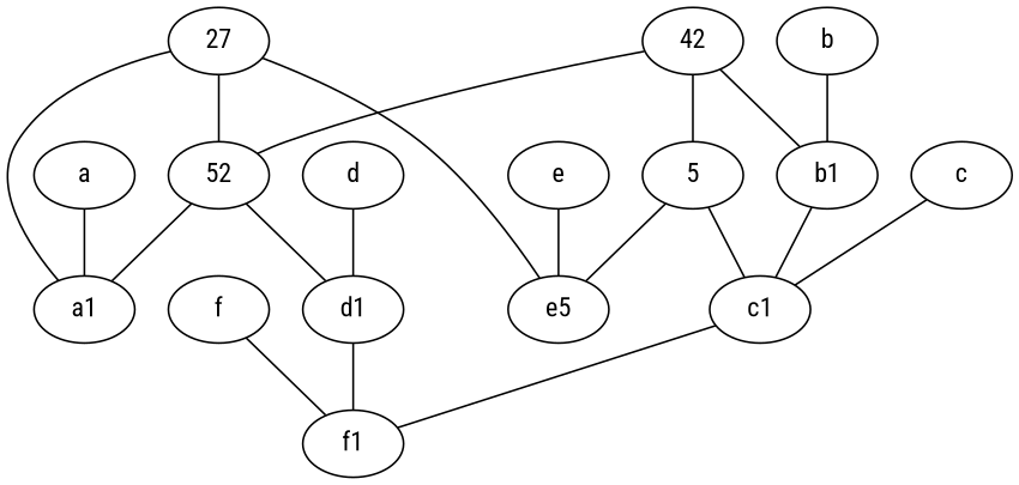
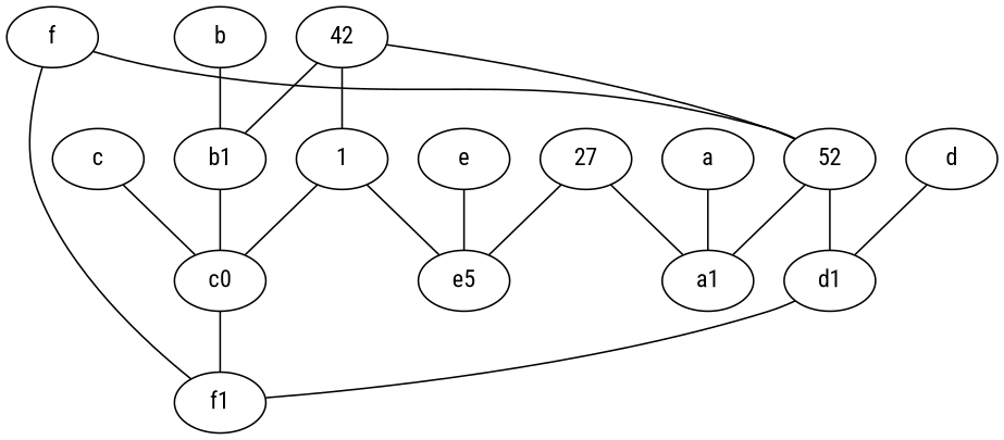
  graph {
    fontname="Roboto Condensed"
    node [fontname="Roboto Condensed" labelfontsize=50]
    edge [fontname="Roboto Condensed"]
    d
    d1
    f1
    n4 [label=e5]
    e
    b1
-   c1
+   c1 [label=c0]
    f
    52
    a1
    a
    b
    c
-   5
+   5 [label=1]
    27
    42
    d -- d1
    d1 -- f1
    e -- n4
    b1 -- c1
    c1 -- f1
    f -- f1
    52 -- d1
    52 -- a1
    a -- a1
    b -- b1
    c -- c1
    5 -- n4
    5 -- c1
    27 -- n4
-   27 -- 52
+   f -- 52
    27 -- a1
    42 -- b1
    42 -- 52
    42 -- 5
  }
